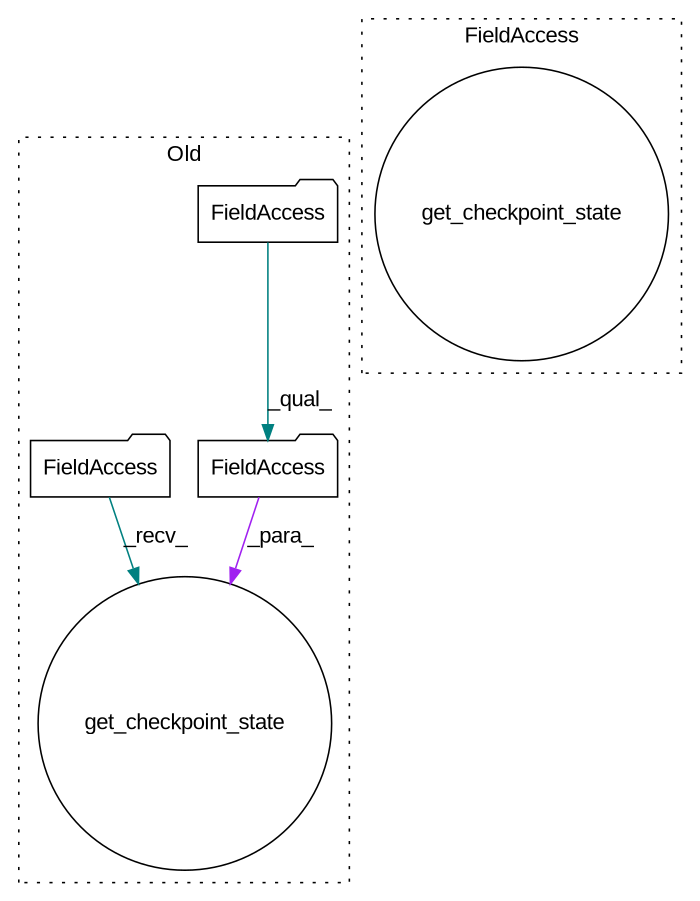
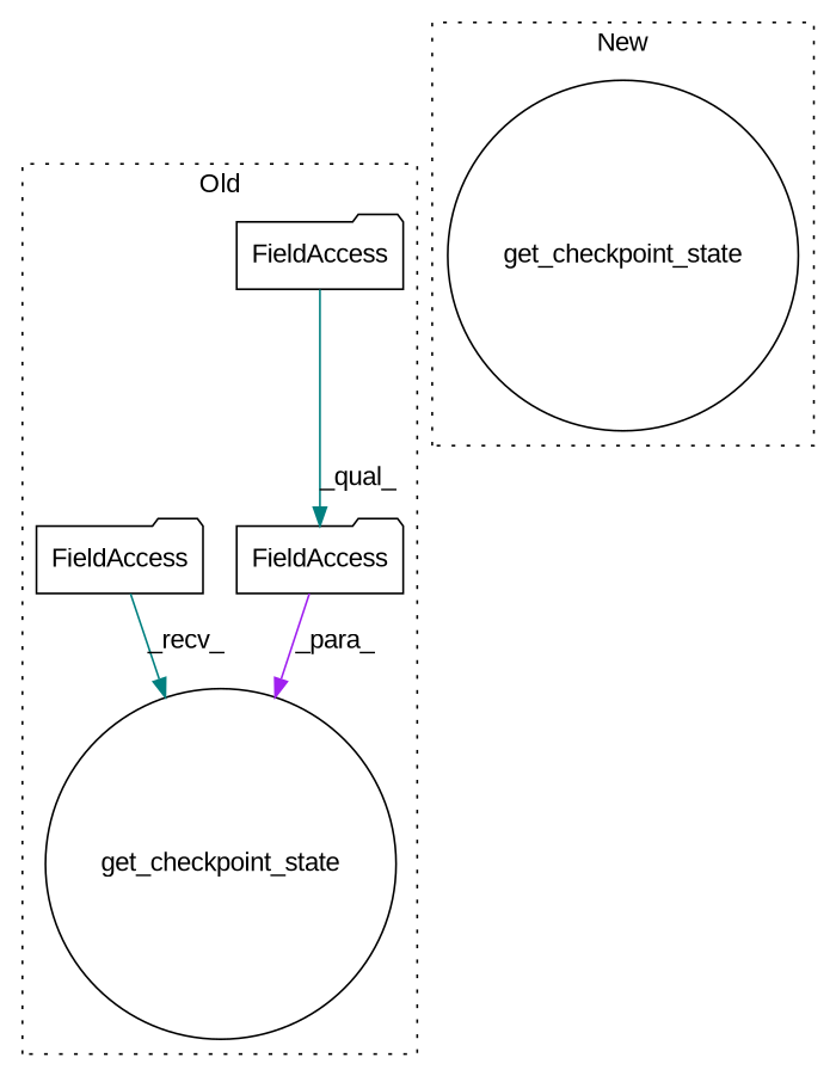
  digraph {
    fontname="Liberation Sans"
    node [a=22 l=16 s=1276 shape=folder fontname="Liberation Sans"]
    edge [color=teal fontname="Liberation Sans"]
    n1 [a=32 l="21,1" label=get_checkpoint_state s="1255,1299" shape=circle]
    n2 [l=23 label=FieldAccess]
    n3 [label=FieldAccess]
    n4 [label=FieldAccess s=1238]
    n5 [a=32 l=22 label=get_checkpoint_state s=1457 shape=circle]
    subgraph cluster_1 {
      label=Old
      style=dotted
      n1
      n2
      n3
      n4
    }
    subgraph cluster_2 {
-     label=FieldAccess
+     label=New
      style=dotted
      n5
    }
    n2 -> n1 [label=_para_ color=purple]
    n3 -> n2 [label=_qual_]
    n4 -> n1 [label=_recv_]
  }
